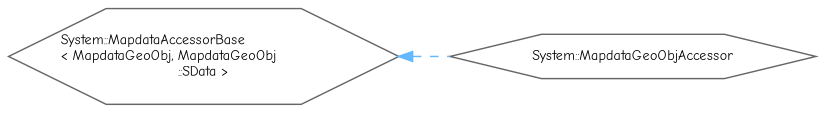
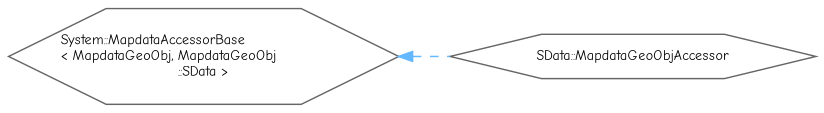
  digraph {
    rankdir=LR
    fontname="Comic Neue"
    node [color=grey40 fillcolor=white fontname="Comic Neue" fontsize=10 shape=hexagon style=filled]
    n1 [height=0.2 label="System::MapdataAccessorBase\l\< MapdataGeoObj, MapdataGeoObj\l::SData \>" width=0.4]
-   n2 [height=0.2 label="System::MapdataGeoObjAccessor" width=0.4]
+   n2 [height=0.2 label="SData::MapdataGeoObjAccessor" width=0.4]
    n1 -> n2 [color=steelblue1 dir=back fontname="Comic Neue" fontsize=10 labelfontname=FreeMono labelfontsize=10 style=dashed]
  }
